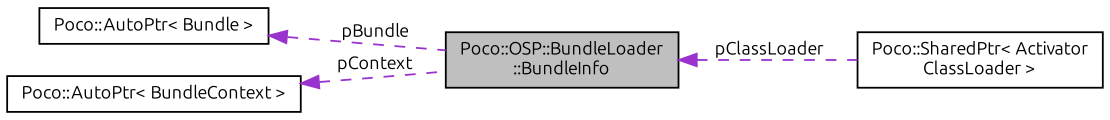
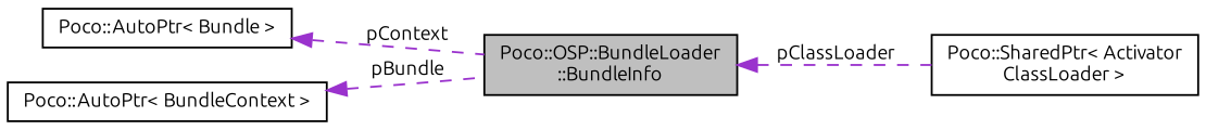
  digraph {
    fontname=Ubuntu
    rankdir=LR
    node [color=black fillcolor=white fontname=Ubuntu fontsize=10 shape=record style=filled]
    edge [color=darkorchid3 dir=back fontname=Ubuntu fontsize=10 labelfontname=Helvetica labelfontsize=10 style=dashed]
    n1 [fillcolor=grey75 fontcolor=black height=0.2 label="Poco::OSP::BundleLoader\l::BundleInfo" width=0.4]
    n2 [height=0.2 label="Poco::SharedPtr\< Activator\lClassLoader \>" width=0.4]
    n3 [height=0.2 label="Poco::AutoPtr\< Bundle \>" width=0.4]
    n4 [height=0.2 label="Poco::AutoPtr\< BundleContext \>" width=0.4]
    n1 -> n2 [label=" pClassLoader"]
-   n3 -> n1 [label=" pBundle"]
-   n4 -> n1 [label=" pContext"]
+   n3 -> n1 [label=" pContext"]
+   n4 -> n1 [label=" pBundle"]
  }
